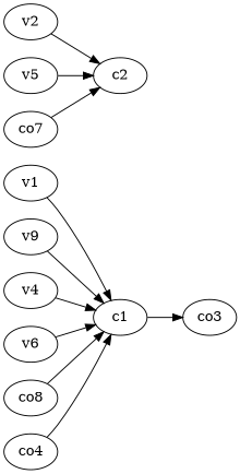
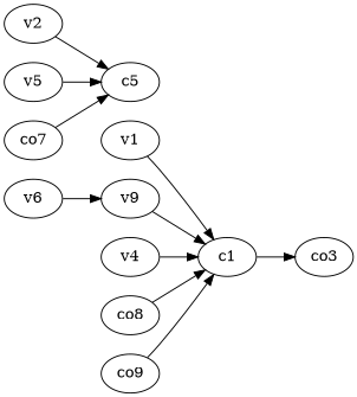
  strict digraph {
    rankdir=LR
    edge [weight=1]
    v1
    c1
    co3
    v2
-   c2
+   c2 [label=c5]
    n6 [label=v9]
    v4
    v5
    v6
    n10 [label=co7]
    n11 [label=co8]
-   co4
+   co4 [label=co9]
    v1 -> c1
    c1 -> co3
    v2 -> c2
    n6 -> c1
    v4 -> c1
    v5 -> c2
-   v6 -> c1
+   v6 -> n6
    n10 -> c2
    n11 -> c1
    co4 -> c1
  }
